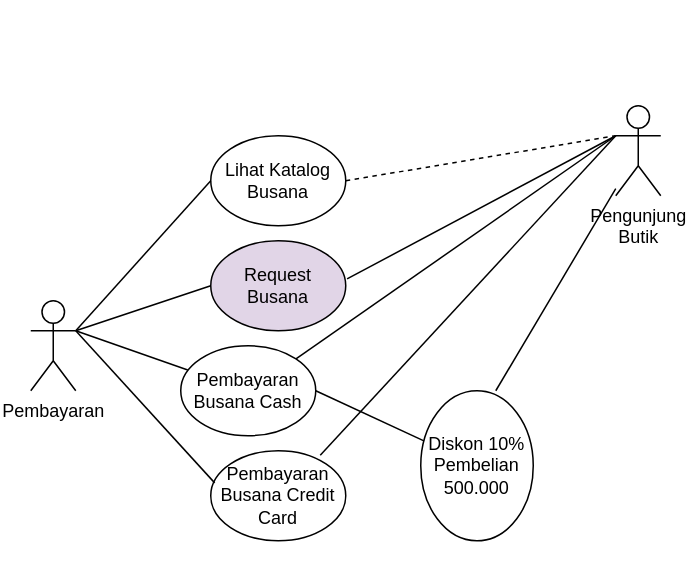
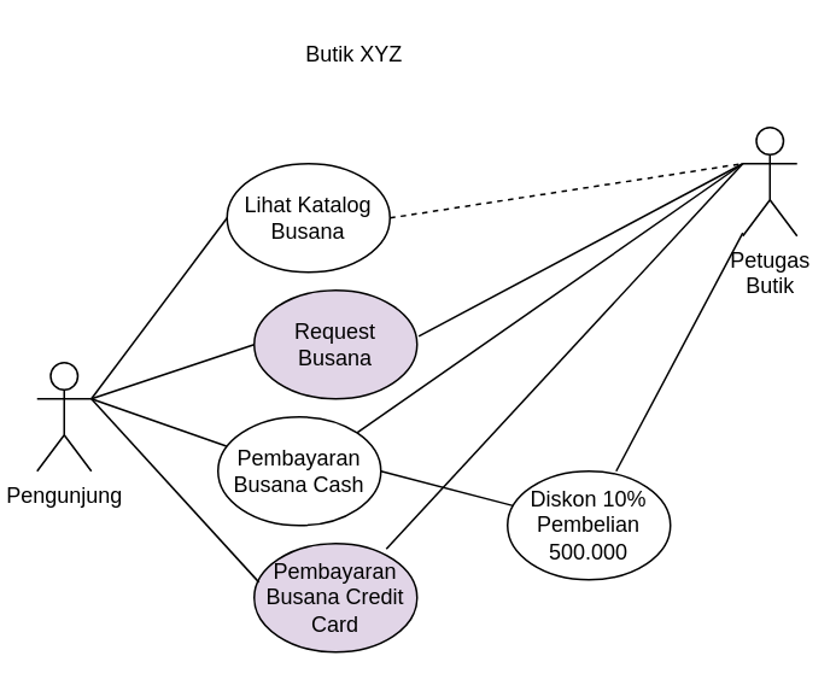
  <mxCell id="0" />
  <mxCell id="1" parent="0" />
- <mxCell id="2" value="Pembayaran" style="shape=umlActor;verticalLabelPosition=bottom;verticalAlign=top;html=1;outlineConnect=0;" parent="1" vertex="1"><mxGeometry x="20" y="200" width="30" height="60" as="geometry" /></mxCell>
- <mxCell id="3" value="Lihat Katalog Busana" style="ellipse;whiteSpace=wrap;html=1;" parent="1" vertex="1"><mxGeometry x="140" y="90" width="90" height="60" as="geometry" /></mxCell>
+ <mxCell id="2" value="Pengunjung" style="shape=umlActor;verticalLabelPosition=bottom;verticalAlign=top;html=1;outlineConnect=0;" parent="1" vertex="1"><mxGeometry x="20" y="200" width="30" height="60" as="geometry" /></mxCell>
+ <mxCell id="3" value="Lihat Katalog Busana" style="ellipse;whiteSpace=wrap;html=1;" parent="1" vertex="1"><mxGeometry x="125" y="90" width="90" height="60" as="geometry" /></mxCell>
  <mxCell id="4" value="Request Busana" style="ellipse;whiteSpace=wrap;html=1;fillColor=#e1d5e7;" parent="1" vertex="1"><mxGeometry x="140" y="160" width="90" height="60" as="geometry" /></mxCell>
  <mxCell id="5" value="Pembayaran&lt;br&gt;Busana Cash" style="ellipse;whiteSpace=wrap;html=1;" parent="1" vertex="1"><mxGeometry x="120" y="230" width="90" height="60" as="geometry" /></mxCell>
- <mxCell id="6" value="Pengunjung&lt;br&gt;Butik" style="shape=umlActor;verticalLabelPosition=bottom;verticalAlign=top;html=1;outlineConnect=0;" parent="1" vertex="1"><mxGeometry x="410" y="70" width="30" height="60" as="geometry" /></mxCell>
+ <mxCell id="6" value="Petugas&lt;br&gt;Butik" style="shape=umlActor;verticalLabelPosition=bottom;verticalAlign=top;html=1;outlineConnect=0;" parent="1" vertex="1"><mxGeometry x="410" y="70" width="30" height="60" as="geometry" /></mxCell>
  <mxCell id="7" value="" style="endArrow=none;html=1;exitX=1;exitY=0.333;exitDx=0;exitDy=0;exitPerimeter=0;entryX=0;entryY=0.5;entryDx=0;entryDy=0;" parent="1" source="2" target="3" edge="1"><mxGeometry width="50" height="50" relative="1" as="geometry"><mxPoint x="320" y="300" as="sourcePoint" /><mxPoint x="370" y="250" as="targetPoint" /></mxGeometry></mxCell>
  <mxCell id="8" value="" style="endArrow=none;html=1;entryX=0;entryY=0.5;entryDx=0;entryDy=0;" parent="1" target="4" edge="1"><mxGeometry width="50" height="50" relative="1" as="geometry"><mxPoint x="50" y="220" as="sourcePoint" /><mxPoint x="150" y="140" as="targetPoint" /></mxGeometry></mxCell>
  <mxCell id="9" value="" style="endArrow=none;html=1;exitX=1;exitY=0.5;exitDx=0;exitDy=0;entryX=0;entryY=0.333;entryDx=0;entryDy=0;entryPerimeter=0;dashed=1;" parent="1" source="3" edge="1" target="6"><mxGeometry width="50" height="50" relative="1" as="geometry"><mxPoint x="230" y="110" as="sourcePoint" /><mxPoint x="390" y="110" as="targetPoint" /></mxGeometry></mxCell>
+ <mxCell id="10" value="Butik XYZ" style="text;html=1;align=center;verticalAlign=middle;resizable=0;points=[];autosize=1;" parent="1" vertex="1"><mxGeometry x="160" y="20" width="70" height="20" as="geometry" /></mxCell>
  <mxCell id="11" value="" style="endArrow=none;html=1;exitX=0.052;exitY=0.27;exitDx=0;exitDy=0;exitPerimeter=0;" edge="1" parent="1" source="5"><mxGeometry width="50" height="50" relative="1" as="geometry"><mxPoint x="150" y="260" as="sourcePoint" /><mxPoint x="50" y="220" as="targetPoint" /></mxGeometry></mxCell>
- <mxCell id="12" value="Pembayaran&lt;br&gt;Busana Credit Card" style="ellipse;whiteSpace=wrap;html=1;" vertex="1" parent="1"><mxGeometry x="140" y="300" width="90" height="60" as="geometry" /></mxCell>
+ <mxCell id="12" value="Pembayaran&lt;br&gt;Busana Credit Card" style="ellipse;whiteSpace=wrap;html=1;fillColor=#e1d5e7;" vertex="1" parent="1"><mxGeometry x="140" y="300" width="90" height="60" as="geometry" /></mxCell>
  <mxCell id="13" value="" style="endArrow=none;html=1;exitX=0.029;exitY=0.357;exitDx=0;exitDy=0;exitPerimeter=0;" edge="1" parent="1" source="12"><mxGeometry width="50" height="50" relative="1" as="geometry"><mxPoint x="200" y="270" as="sourcePoint" /><mxPoint x="50" y="220" as="targetPoint" /></mxGeometry></mxCell>
- <mxCell id="14" value="Diskon 10%&lt;br&gt;Pembelian 500.000" style="ellipse;whiteSpace=wrap;html=1;" vertex="1" parent="1"><mxGeometry x="280" y="260" width="75" height="100" as="geometry" /></mxCell>
+ <mxCell id="14" value="Diskon 10%&lt;br&gt;Pembelian 500.000" style="ellipse;whiteSpace=wrap;html=1;" vertex="1" parent="1"><mxGeometry x="280" y="260" width="90" height="60" as="geometry" /></mxCell>
  <mxCell id="15" value="" style="endArrow=none;html=1;exitX=1;exitY=0.5;exitDx=0;exitDy=0;" edge="1" parent="1" source="5" target="14"><mxGeometry width="50" height="50" relative="1" as="geometry"><mxPoint x="260" y="290" as="sourcePoint" /><mxPoint x="310" y="240" as="targetPoint" /></mxGeometry></mxCell>
  <mxCell id="16" value="" style="endArrow=none;html=1;exitX=1.01;exitY=0.424;exitDx=0;exitDy=0;exitPerimeter=0;" edge="1" parent="1" source="4"><mxGeometry width="50" height="50" relative="1" as="geometry"><mxPoint x="240" y="270" as="sourcePoint" /><mxPoint x="410" y="90" as="targetPoint" /></mxGeometry></mxCell>
  <mxCell id="17" value="" style="endArrow=none;html=1;exitX=1;exitY=0;exitDx=0;exitDy=0;" edge="1" parent="1" source="5"><mxGeometry width="50" height="50" relative="1" as="geometry"><mxPoint x="330" y="210" as="sourcePoint" /><mxPoint x="410" y="90" as="targetPoint" /></mxGeometry></mxCell>
  <mxCell id="18" value="" style="endArrow=none;html=1;" edge="1" parent="1"><mxGeometry width="50" height="50" relative="1" as="geometry"><mxPoint x="213" y="303" as="sourcePoint" /><mxPoint x="410" y="90" as="targetPoint" /></mxGeometry></mxCell>
  <mxCell id="19" value="" style="endArrow=none;html=1;exitX=0.667;exitY=0;exitDx=0;exitDy=0;exitPerimeter=0;" edge="1" parent="1" source="14" target="6"><mxGeometry width="50" height="50" relative="1" as="geometry"><mxPoint x="240" y="270" as="sourcePoint" /><mxPoint x="290" y="220" as="targetPoint" /></mxGeometry></mxCell>
